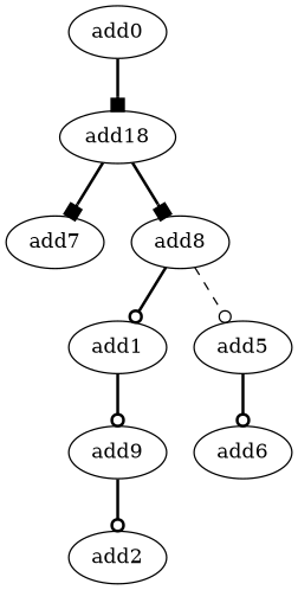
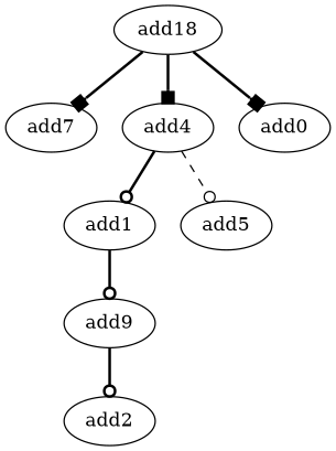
  strict digraph {
    node [opcode=add]
    edge [arrowhead=odot style=bold]
    n1 [label=add18]
    add7
-   add4 [label=add8]
+   add4
    add0
    add1
    add5
    add9
    add2
-   add6
    n1 -> add7 [arrowhead=box]
    n1 -> add4 [arrowhead=box]
-   add0 -> n1 [arrowhead=box]
+   n1 -> add0 [arrowhead=box]
    add4 -> add1
    add4 -> add5 [style=dashed]
    add1 -> add9
-   add5 -> add6
    add9 -> add2
  }
